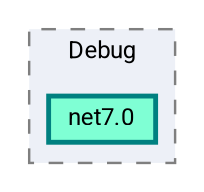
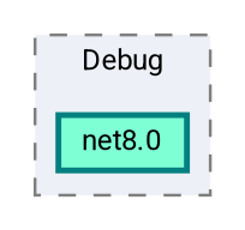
  digraph {
    compound=true
    rankdir=LR
    fontname=Roboto
-   n1 [color=teal fillcolor=aquamarine fontname=Roboto fontsize=10 height=0.2 label="net7.0" shape=box style="filled,bold" width=0.4]
+   n1 [color=teal fillcolor=aquamarine fontname=Roboto fontsize=10 height=0.2 label="net8.0" shape=box style="filled,bold" width=0.4]
    subgraph cluster_1 {
      bgcolor="#edf0f7"
      fontsize=10
      label=Debug
      pencolor=grey50
      style="filled,dashed"
      n1
    }
  }
